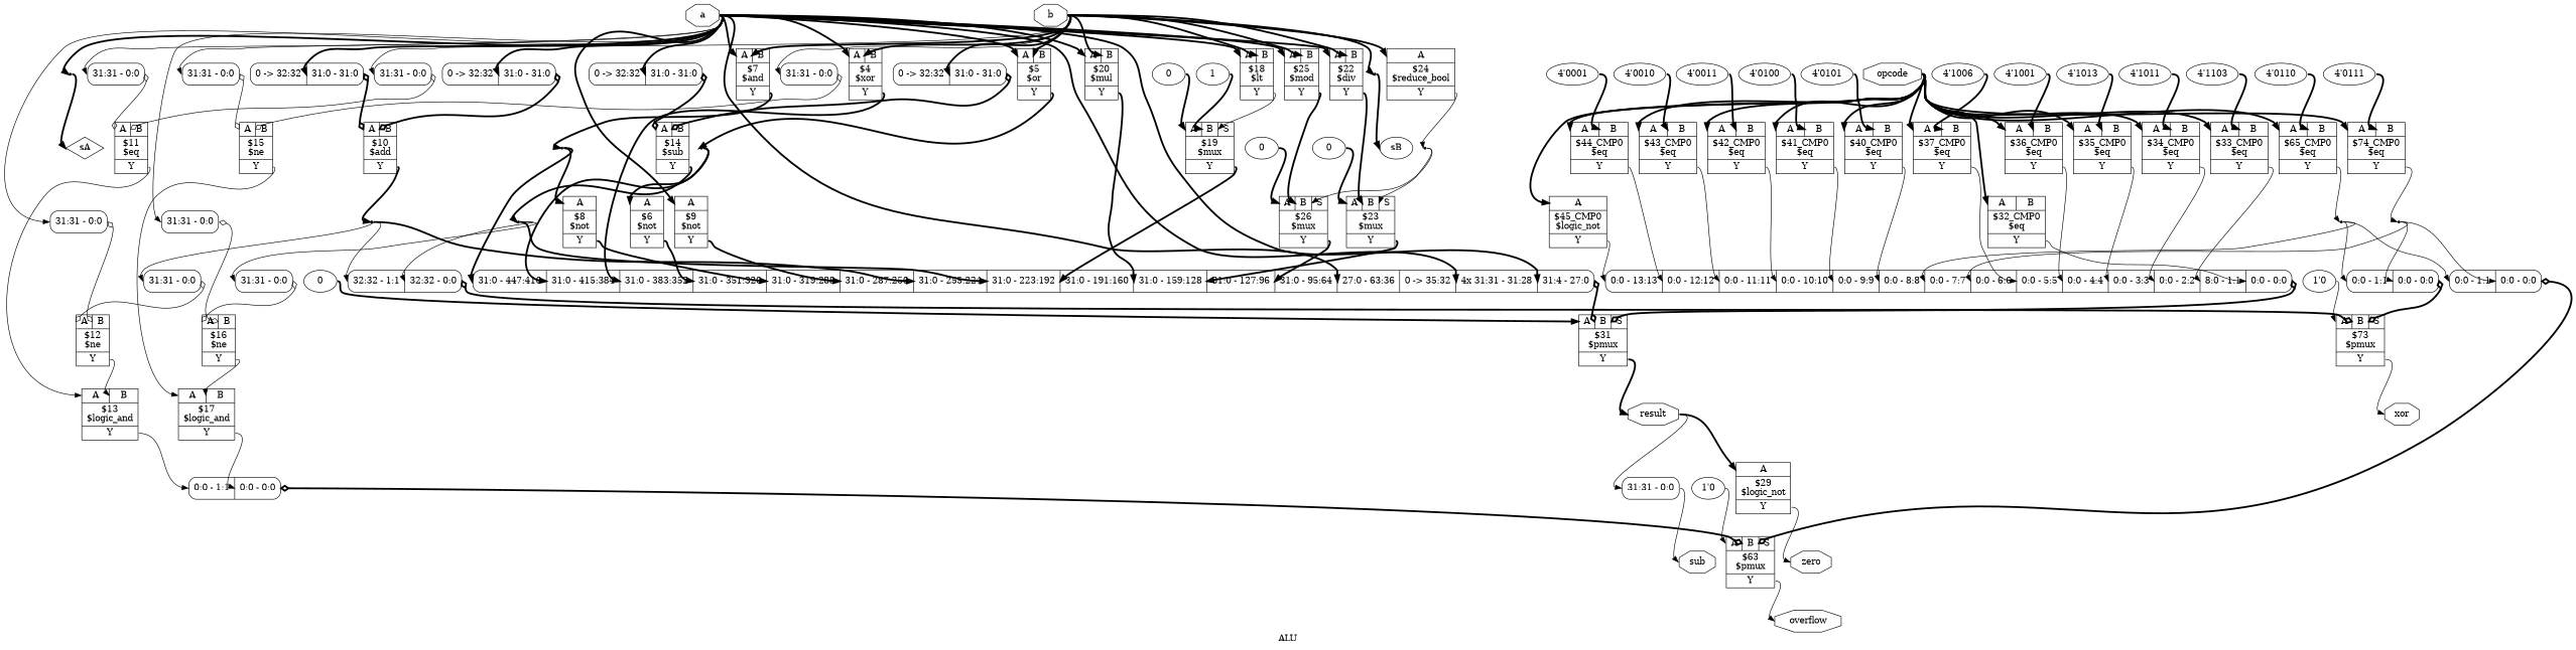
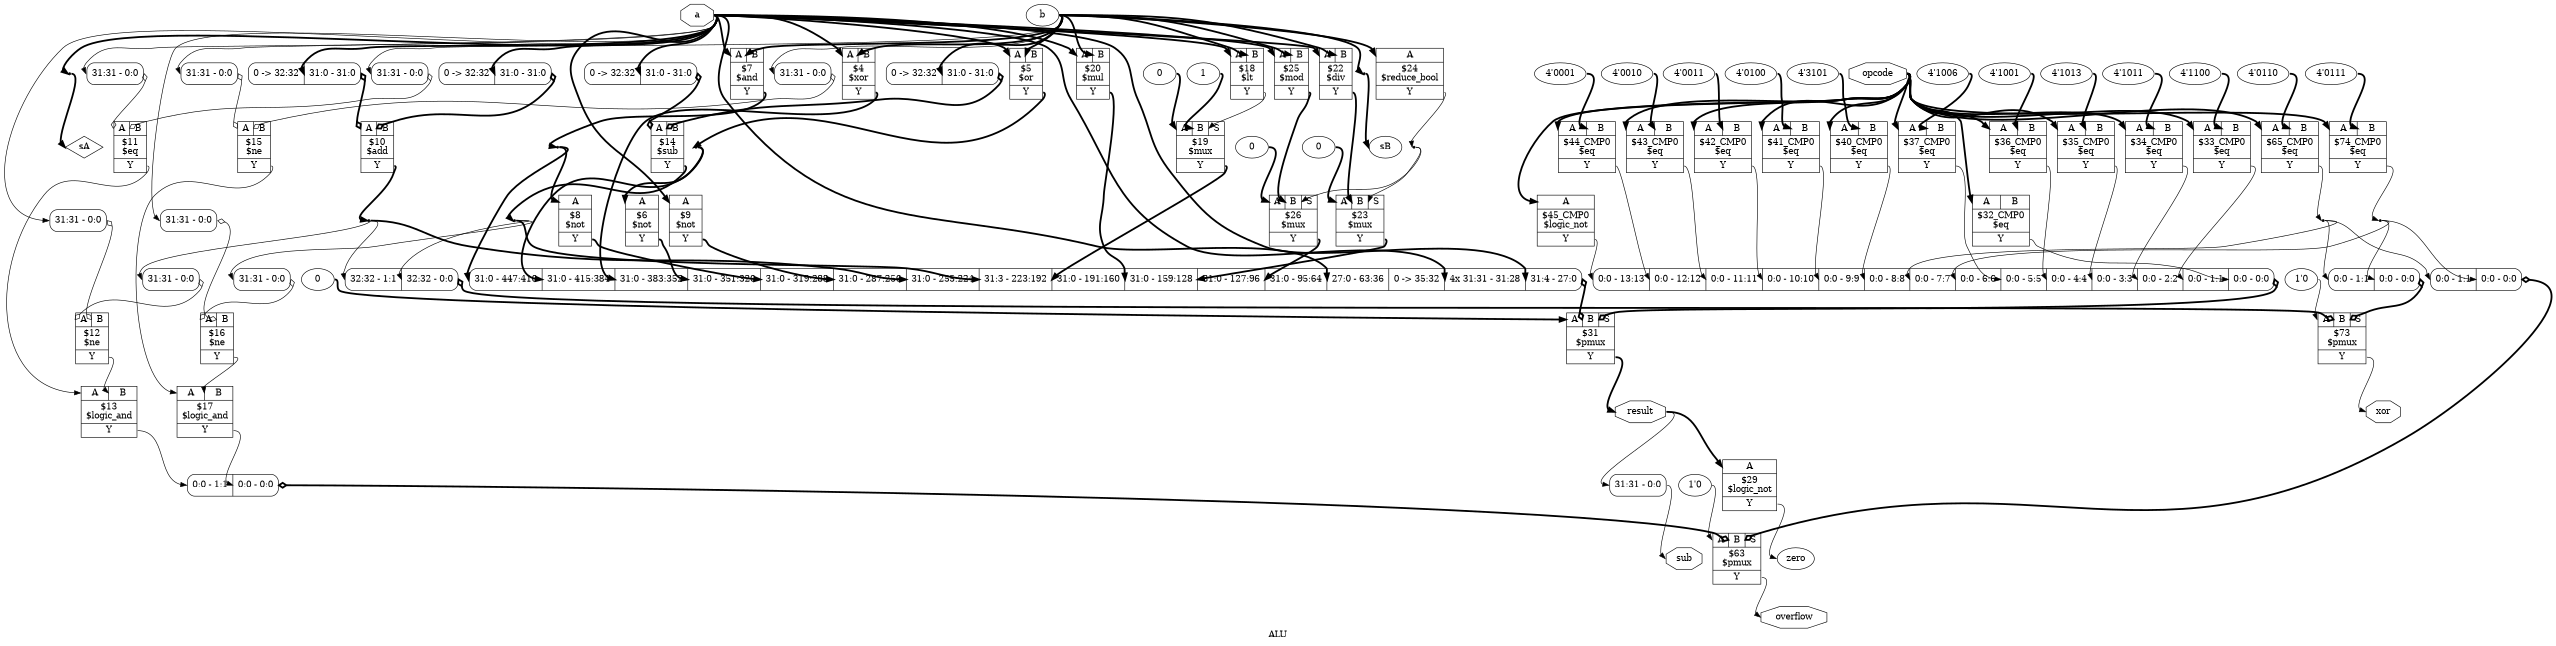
  digraph {
    label=ALU
    rankdir=TB
    remincross=true
    node [shape=record]
    edge [color=black fontcolor=black headport="p47:w" style="setlinewidth(3)" tailport=e]
    n37 [color=black fontcolor=black label=a shape=octagon]
    x0 [color=black fontcolor=black label="0 -&gt; 32:32 |<s0> 31:0 - 31:0 " style=rounded]
    x1 [color=black fontcolor=black label="0 -&gt; 32:32 |<s0> 31:0 - 31:0 " style=rounded]
    c51 [label="{{<p47> A|<p48> B}|$7\n$and|{<p49> Y}}"]
    c52 [label="{{<p47> A|<p48> B}|$22\n$div|{<p49> Y}}"]
    x2 [color=black fontcolor=black label="<s0> 31:31 - 0:0 " style=rounded]
    c57 [label="{{<p47> A|<p48> B}|$18\n$lt|{<p49> Y}}"]
    c58 [label="{{<p47> A|<p48> B}|$25\n$mod|{<p49> Y}}"]
    c59 [label="{{<p47> A|<p48> B}|$20\n$mul|{<p49> Y}}"]
    x5 [color=black fontcolor=black label="<s0> 31:31 - 0:0 " style=rounded]
    x6 [color=black fontcolor=black label="<s0> 31:31 - 0:0 " style=rounded]
    x9 [color=black fontcolor=black label="<s0> 31:31 - 0:0 " style=rounded]
    c66 [label="{{<p47> A}|$9\n$not|{<p49> Y}}"]
    c67 [label="{{<p47> A|<p48> B}|$5\n$or|{<p49> Y}}"]
-   x11 [color=black fontcolor=black label="<s18> 31:0 - 447:416 |<s17> 31:0 - 415:384 |<s16> 31:0 - 383:352 |<s15> 31:0 - 351:320 |<s14> 31:0 - 319:288 |<s13> 31:0 - 287:256 |<s12> 31:0 - 255:224 |<s11> 31:0 - 223:192 |<s10> 31:0 - 191:160 |<s9> 31:0 - 159:128 |<s8> 31:0 - 127:96 |<s7> 31:0 - 95:64 |<s6> 27:0 - 63:36 |0 -&gt; 35:32 |<s4> 4x 31:31 - 31:28 |<s0> 31:4 - 27:0 " style=rounded]
+   x11 [color=black fontcolor=black label="<s18> 31:0 - 447:416 |<s17> 31:0 - 415:384 |<s16> 31:0 - 383:352 |<s15> 31:0 - 351:320 |<s14> 31:0 - 319:288 |<s13> 31:0 - 287:256 |<s12> 31:0 - 255:224 |<s11> 31:3 - 223:192 |<s10> 31:0 - 191:160 |<s9> 31:0 - 159:128 |<s8> 31:0 - 127:96 |<s7> 31:0 - 95:64 |<s6> 27:0 - 63:36 |0 -&gt; 35:32 |<s4> 4x 31:31 - 31:28 |<s0> 31:4 - 27:0 " style=rounded]
    x32 [color=black fontcolor=black label="0 -&gt; 32:32 |<s0> 31:0 - 31:0 " style=rounded]
    c90 [label="{{<p47> A|<p48> B}|$4\n$xor|{<p49> Y}}"]
    x39 [shape=point]
    c50 [label="{{<p47> A|<p48> B}|$10\n$add|{<p49> Y}}"]
    n2 [shape=point]
    c88 [label="{{<p47> A|<p48> B|<p68> S}|$23\n$mux|{<p49> Y}}"]
    c53 [label="{{<p47> A|<p48> B}|$11\n$eq|{<p49> Y}}"]
    c87 [label="{{<p47> A|<p48> B|<p68> S}|$19\n$mux|{<p49> Y}}"]
    c89 [label="{{<p47> A|<p48> B|<p68> S}|$26\n$mux|{<p49> Y}}"]
    c60 [label="{{<p47> A|<p48> B}|$12\n$ne|{<p49> Y}}"]
    c61 [label="{{<p47> A|<p48> B}|$15\n$ne|{<p49> Y}}"]
    c62 [label="{{<p47> A|<p48> B}|$16\n$ne|{<p49> Y}}"]
    n17 [shape=point]
    c69 [label="{{<p47> A|<p48> B|<p68> S}|$31\n$pmux|{<p49> Y}}"]
    c86 [label="{{<p47> A|<p48> B}|$14\n$sub|{<p49> Y}}"]
    n44 [color=black fontcolor=black label=sA shape=diamond]
-   n38 [color=black fontcolor=black label=b shape=octagon]
+   n38 [color=black fontcolor=black label=b shape=ellipse]
    x3 [color=black fontcolor=black label="<s0> 31:31 - 0:0 " style=rounded]
    x7 [color=black fontcolor=black label="<s0> 31:31 - 0:0 " style=rounded]
    c63 [label="{{<p47> A}|$24\n$reduce_bool|{<p49> Y}}"]
    x33 [color=black fontcolor=black label="0 -&gt; 32:32 |<s0> 31:0 - 31:0 " style=rounded]
    x40 [shape=point]
    n13 [shape=point]
    n45 [color=black fontcolor=black label=sB shape=ellipse]
    n39 [color=black fontcolor=black label=xor shape=octagon]
    n40 [color=black fontcolor=black label=sub shape=octagon]
    n41 [color=black fontcolor=black label=opcode shape=octagon]
    c70 [label="{{<p47> A|<p48> B}|$32_CMP0\n$eq|{<p49> Y}}"]
    c71 [label="{{<p47> A|<p48> B}|$33_CMP0\n$eq|{<p49> Y}}"]
    c72 [label="{{<p47> A|<p48> B}|$34_CMP0\n$eq|{<p49> Y}}"]
    c73 [label="{{<p47> A|<p48> B}|$35_CMP0\n$eq|{<p49> Y}}"]
    c74 [label="{{<p47> A|<p48> B}|$36_CMP0\n$eq|{<p49> Y}}"]
    c75 [label="{{<p47> A|<p48> B}|$37_CMP0\n$eq|{<p49> Y}}"]
    c76 [label="{{<p47> A|<p48> B}|$40_CMP0\n$eq|{<p49> Y}}"]
    c77 [label="{{<p47> A|<p48> B}|$41_CMP0\n$eq|{<p49> Y}}"]
    c78 [label="{{<p47> A|<p48> B}|$42_CMP0\n$eq|{<p49> Y}}"]
    c79 [label="{{<p47> A|<p48> B}|$43_CMP0\n$eq|{<p49> Y}}"]
    c80 [label="{{<p47> A|<p48> B}|$44_CMP0\n$eq|{<p49> Y}}"]
    c81 [label="{{<p47> A}|$45_CMP0\n$logic_not|{<p49> Y}}"]
    c83 [label="{{<p47> A|<p48> B}|$65_CMP0\n$eq|{<p49> Y}}"]
    c85 [label="{{<p47> A|<p48> B}|$74_CMP0\n$eq|{<p49> Y}}"]
-   x12 [color=black fontcolor=black label="<s13> 0:0 - 13:13 |<s12> 0:0 - 12:12 |<s11> 0:0 - 11:11 |<s10> 0:0 - 10:10 |<s9> 0:0 - 9:9 |<s8> 0:0 - 8:8 |<s7> 0:0 - 7:7 |<s6> 0:0 - 6:6 |<s5> 0:0 - 5:5 |<s4> 0:0 - 4:4 |<s3> 0:0 - 3:3 |<s2> 0:0 - 2:2 |<s1> 8:0 - 1:1 |<s0> 0:0 - 0:0 " style=rounded]
+   x12 [color=black fontcolor=black label="<s13> 0:0 - 13:13 |<s12> 0:0 - 12:12 |<s11> 0:0 - 11:11 |<s10> 0:0 - 10:10 |<s9> 0:0 - 9:9 |<s8> 0:0 - 8:8 |<s7> 0:0 - 7:7 |<s6> 0:0 - 6:6 |<s5> 0:0 - 5:5 |<s4> 0:0 - 4:4 |<s3> 0:0 - 3:3 |<s2> 0:0 - 2:2 |<s1> 0:0 - 1:1 |<s0> 0:0 - 0:0 " style=rounded]
    n25 [shape=point]
    n24 [shape=point]
    n42 [color=black fontcolor=black label=overflow shape=octagon]
    n43 [color=black fontcolor=black label=result shape=octagon]
    c54 [label="{{<p47> A}|$29\n$logic_not|{<p49> Y}}"]
    x38 [color=black fontcolor=black label="<s0> 31:31 - 0:0 " style=rounded]
-   n46 [color=black fontcolor=black label=zero shape=octagon]
+   n46 [color=black fontcolor=black label=zero shape=ellipse]
    n1 [shape=point]
    x4 [color=black fontcolor=black label="<s0> 31:31 - 0:0 " style=rounded]
    x29 [color=black fontcolor=black label="<s1> 32:32 - 1:1 |<s0> 32:32 - 0:0 " style=rounded]
    c65 [label="{{<p47> A}|$8\n$not|{<p49> Y}}"]
    c55 [label="{{<p47> A|<p48> B}|$13\n$logic_and|{<p49> Y}}"]
    x25 [color=black fontcolor=black label="<s1> 0:0 - 1:1 |<s0> 0:0 - 0:0 " style=rounded]
    c82 [label="{{<p47> A|<p48> B|<p68> S}|$63\n$pmux|{<p49> Y}}"]
    c56 [label="{{<p47> A|<p48> B}|$17\n$logic_and|{<p49> Y}}"]
    x8 [color=black fontcolor=black label="<s0> 31:31 - 0:0 " style=rounded]
    c64 [label="{{<p47> A}|$6\n$not|{<p49> Y}}"]
    v10 [label=0 shape=""]
-   v14 [label="4'1103" shape=""]
+   v14 [label="4'1100" shape=""]
    v15 [label="4'1011" shape=""]
    v16 [label="4'1013" shape=""]
    v17 [label="4'1001" shape=""]
    v18 [label="4'1006" shape=""]
-   v19 [label="4'0101" shape=""]
+   v19 [label="4'3101" shape=""]
    v20 [label="4'0100" shape=""]
    v21 [label="4'0011" shape=""]
    v22 [label="4'0010" shape=""]
    v23 [label="4'0001" shape=""]
    v24 [label="1'0" shape=""]
    x26 [color=black fontcolor=black label="<s1> 0:0 - 1:1 |<s0> 0:0 - 0:0 " style=rounded]
    v27 [label="4'0110" shape=""]
    x30 [color=black fontcolor=black label="<s1> 0:0 - 1:1 |<s0> 0:0 - 0:0 " style=rounded]
    v28 [label="1'0" shape=""]
    c84 [label="{{<p47> A|<p48> B|<p68> S}|$73\n$pmux|{<p49> Y}}"]
    v31 [label="4'0111" shape=""]
    n32 [shape=point]
    v34 [label=0 shape=""]
    v35 [label=1 shape=""]
    v36 [label=0 shape=""]
    v37 [label=0 shape=""]
    n37 -> x0 [headport="s0:w"]
    n37 -> x1 [headport="s0:w"]
    n37 -> c51
    n37 -> c52
    n37 -> x2 [headport="s0:w" style=""]
    n37 -> c57
    n37 -> c58
    n37 -> c59
    n37 -> x5 [headport="s0:w" style=""]
    n37 -> x6 [headport="s0:w" style=""]
    n37 -> x9 [headport="s0:w" style=""]
    n37 -> c66
    n37 -> c67
    n37 -> x11 [headport="s0:w"]
    n37 -> x11 [headport="s4:w"]
    n37 -> x11 [headport="s6:w"]
    n37 -> x32 [headport="s0:w"]
    n37 -> c90
    n37 -> x39 [headport=w]
    x0 -> c50 [arrowhead=odiamond arrowtail=odiamond dir=both]
    x1 -> c50 [arrowhead=odiamond arrowtail=odiamond dir=both headport="p48:w"]
    c51 -> n2 [headport=w tailport="p49:e"]
    c52 -> c88 [headport="p48:w" tailport="p49:e"]
    x2 -> c53 [arrowhead=odiamond arrowtail=odiamond dir=both style=""]
    c57 -> c87 [headport="p68:w" tailport="p49:e" style=""]
    c58 -> c89 [headport="p48:w" tailport="p49:e"]
    c59 -> x11 [headport="s9:w" tailport="p49:e"]
    x5 -> c60 [arrowhead=odiamond arrowtail=odiamond dir=both headport="p48:w" style=""]
    x6 -> c61 [arrowhead=odiamond arrowtail=odiamond dir=both style=""]
    x9 -> c62 [arrowhead=odiamond arrowtail=odiamond dir=both headport="p48:w" style=""]
    c66 -> x11 [headport="s13:w" tailport="p49:e"]
    c67 -> n17 [headport=w tailport="p49:e"]
    x11 -> c69 [arrowhead=odiamond arrowtail=odiamond dir=both headport="p48:w"]
    x32 -> c86 [arrowhead=odiamond arrowtail=odiamond dir=both]
    c90 -> x11 [headport="s16:w" tailport="p49:e"]
    x39 -> n44 [headport=w]
    c50 -> n1 [headport=w tailport="p49:e"]
    n2 -> x11 [headport="s18:w"]
    n2 -> c65
    c88 -> x11 [headport="s8:w" tailport="p49:e"]
    c53 -> c55 [tailport="p49:e" style=""]
    c87 -> x11 [headport="s10:w" tailport="p49:e"]
    c89 -> x11 [headport="s7:w" tailport="p49:e"]
    c60 -> c55 [headport="p48:w" tailport="p49:e" style=""]
    c61 -> c56 [tailport="p49:e" style=""]
    c62 -> c56 [headport="p48:w" tailport="p49:e" style=""]
    n17 -> x11 [headport="s17:w"]
    n17 -> c64
    c69 -> n43 [headport=w tailport="p49:e"]
    c86 -> n32 [headport=w tailport="p49:e"]
    n38 -> c51 [headport="p48:w"]
    n38 -> c52 [headport="p48:w"]
    n38 -> c57 [headport="p48:w"]
    n38 -> c58 [headport="p48:w"]
    n38 -> c59 [headport="p48:w"]
    n38 -> c67 [headport="p48:w"]
    n38 -> c90 [headport="p48:w"]
    n38 -> x3 [headport="s0:w" style=""]
    n38 -> x7 [headport="s0:w" style=""]
    n38 -> c63
    n38 -> x33 [headport="s0:w"]
    n38 -> x40 [headport=w]
    x3 -> c53 [arrowhead=odiamond arrowtail=odiamond dir=both headport="p48:w" style=""]
    x7 -> c61 [arrowhead=odiamond arrowtail=odiamond dir=both headport="p48:w" style=""]
    c63 -> n13 [headport=w tailport="p49:e" style=""]
    x33 -> c86 [arrowhead=odiamond arrowtail=odiamond dir=both headport="p48:w"]
    x40 -> n45 [headport=w]
    n13 -> c88 [headport="p68:w" style=""]
    n13 -> c89 [headport="p68:w" style=""]
    n41 -> c70
    n41 -> c71
    n41 -> c72
    n41 -> c73
    n41 -> c74
    n41 -> c75
    n41 -> c76
    n41 -> c77
    n41 -> c78
    n41 -> c79
    n41 -> c80
    n41 -> c81
    n41 -> c83
    n41 -> c85
    c70 -> x12 [headport="s0:w" tailport="p49:e" style=""]
    c71 -> x12 [headport="s1:w" tailport="p49:e" style=""]
    c72 -> x12 [headport="s2:w" tailport="p49:e" style=""]
    c73 -> x12 [headport="s3:w" tailport="p49:e" style=""]
    c74 -> x12 [headport="s4:w" tailport="p49:e" style=""]
    c75 -> x12 [headport="s5:w" tailport="p49:e" style=""]
    c76 -> x12 [headport="s8:w" tailport="p49:e" style=""]
    c77 -> x12 [headport="s9:w" tailport="p49:e" style=""]
    c78 -> x12 [headport="s10:w" tailport="p49:e" style=""]
    c79 -> x12 [headport="s11:w" tailport="p49:e" style=""]
    c80 -> x12 [headport="s12:w" tailport="p49:e" style=""]
    c81 -> x12 [headport="s13:w" tailport="p49:e" style=""]
    c83 -> n25 [headport=w tailport="p49:e" style=""]
    c85 -> n24 [headport=w tailport="p49:e" style=""]
    x12 -> c69 [arrowhead=odiamond arrowtail=odiamond dir=both headport="p68:w"]
    n25 -> x12 [headport="s7:w" style=""]
    n25 -> x26 [headport="s1:w" style=""]
    n25 -> x30 [headport="s1:w" style=""]
    n24 -> x12 [headport="s6:w" style=""]
    n24 -> x26 [headport="s0:w" style=""]
    n24 -> x30 [headport="s0:w" style=""]
    n43 -> c54
    n43 -> x38 [headport="s0:w" style=""]
    c54 -> n46 [headport=w tailport="p49:e" style=""]
    x38 -> n40 [headport=w style=""]
    n1 -> x11 [headport="s12:w"]
    n1 -> x4 [headport="s0:w" style=""]
    n1 -> x29 [headport="s1:w" style=""]
    x4 -> c60 [arrowhead=odiamond arrowtail=odiamond dir=both style=""]
    x29 -> c84 [arrowhead=odiamond arrowtail=odiamond dir=both headport="p48:w"]
    c65 -> x11 [headport="s14:w" tailport="p49:e"]
    c55 -> x25 [headport="s1:w" tailport="p49:e" style=""]
    x25 -> c82 [arrowhead=odiamond arrowtail=odiamond dir=both headport="p48:w"]
    c82 -> n42 [headport=w tailport="p49:e" style=""]
    c56 -> x25 [headport="s0:w" tailport="p49:e" style=""]
    x8 -> c62 [arrowhead=odiamond arrowtail=odiamond dir=both style=""]
    c64 -> x11 [headport="s15:w" tailport="p49:e"]
    v10 -> c69
    v14 -> c71 [headport="p48:w"]
    v15 -> c72 [headport="p48:w"]
    v16 -> c73 [headport="p48:w"]
    v17 -> c74 [headport="p48:w"]
    v18 -> c75 [headport="p48:w"]
    v19 -> c76 [headport="p48:w"]
    v20 -> c77 [headport="p48:w"]
    v21 -> c78 [headport="p48:w"]
    v22 -> c79 [headport="p48:w"]
    v23 -> c80 [headport="p48:w"]
    v24 -> c82 [style=""]
    x26 -> c82 [arrowhead=odiamond arrowtail=odiamond dir=both headport="p68:w"]
    v27 -> c83 [headport="p48:w"]
    x30 -> c84 [arrowhead=odiamond arrowtail=odiamond dir=both headport="p68:w"]
    v28 -> c84 [style=""]
    c84 -> n39 [headport=w tailport="p49:e" style=""]
    v31 -> c85 [headport="p48:w"]
    n32 -> x11 [headport="s11:w"]
    n32 -> x29 [headport="s0:w" style=""]
    n32 -> x8 [headport="s0:w" style=""]
    v34 -> c87
    v35 -> c87 [headport="p48:w"]
    v36 -> c88
    v37 -> c89
  }
